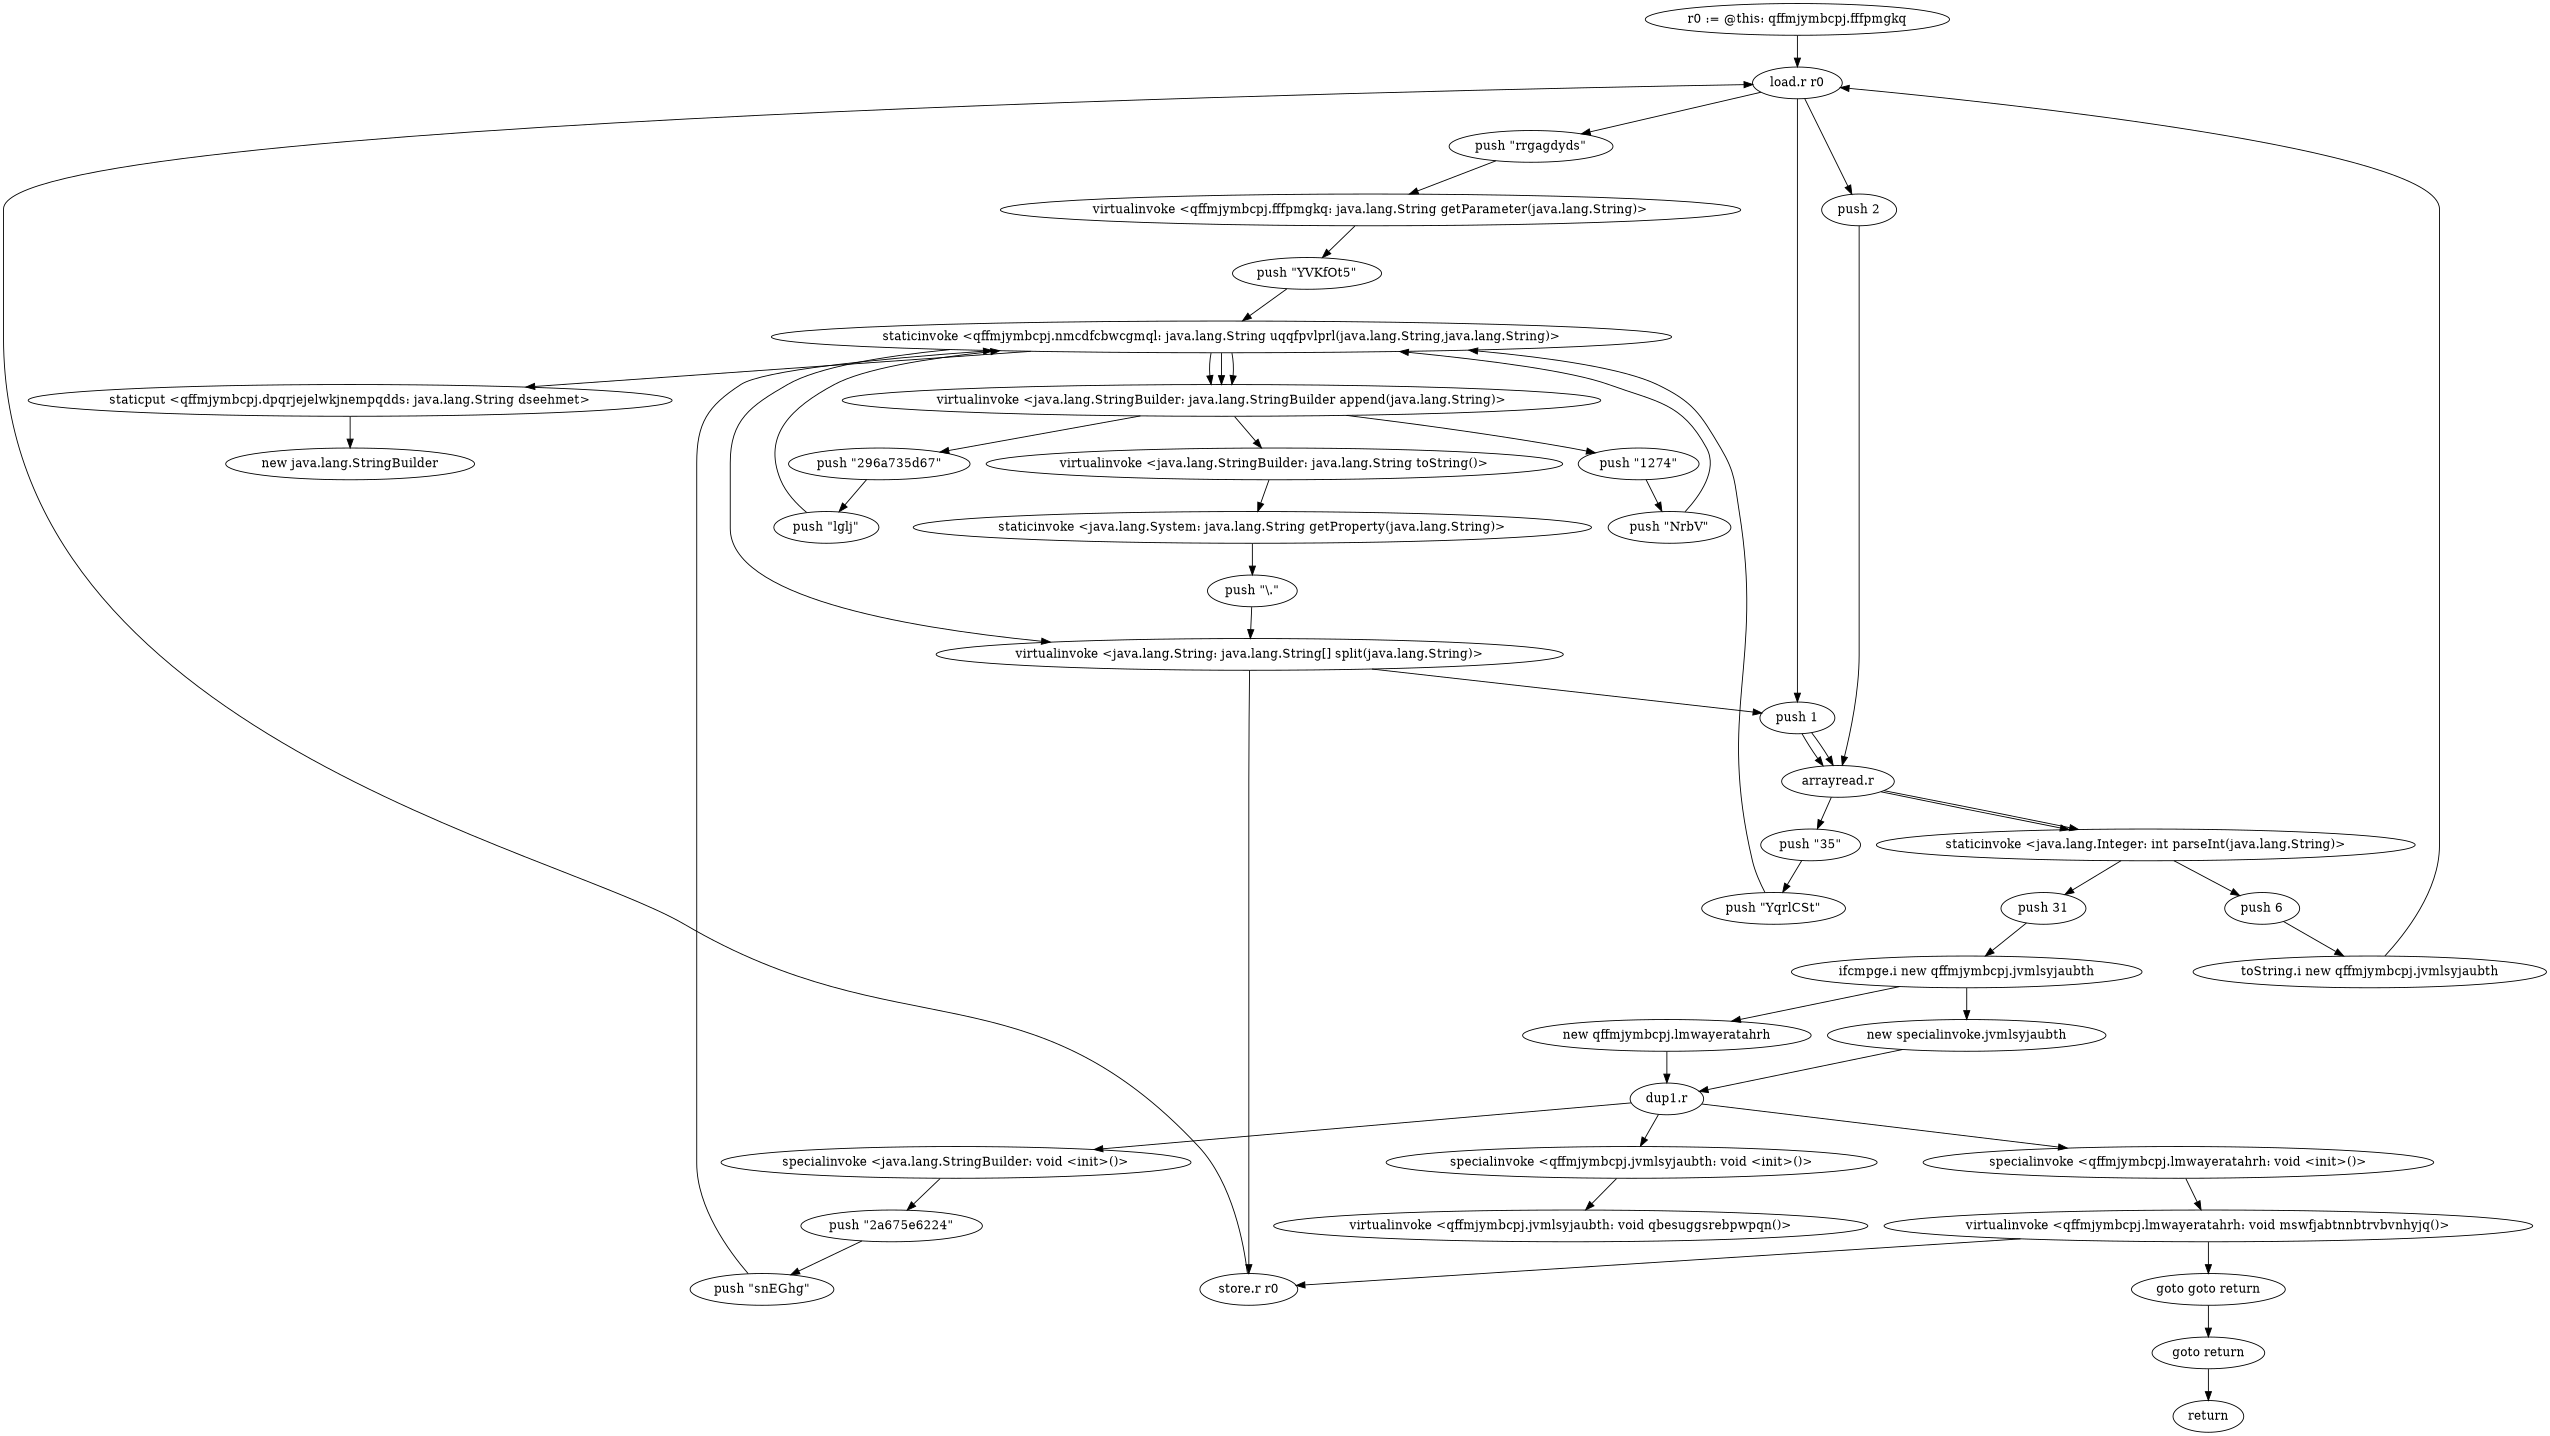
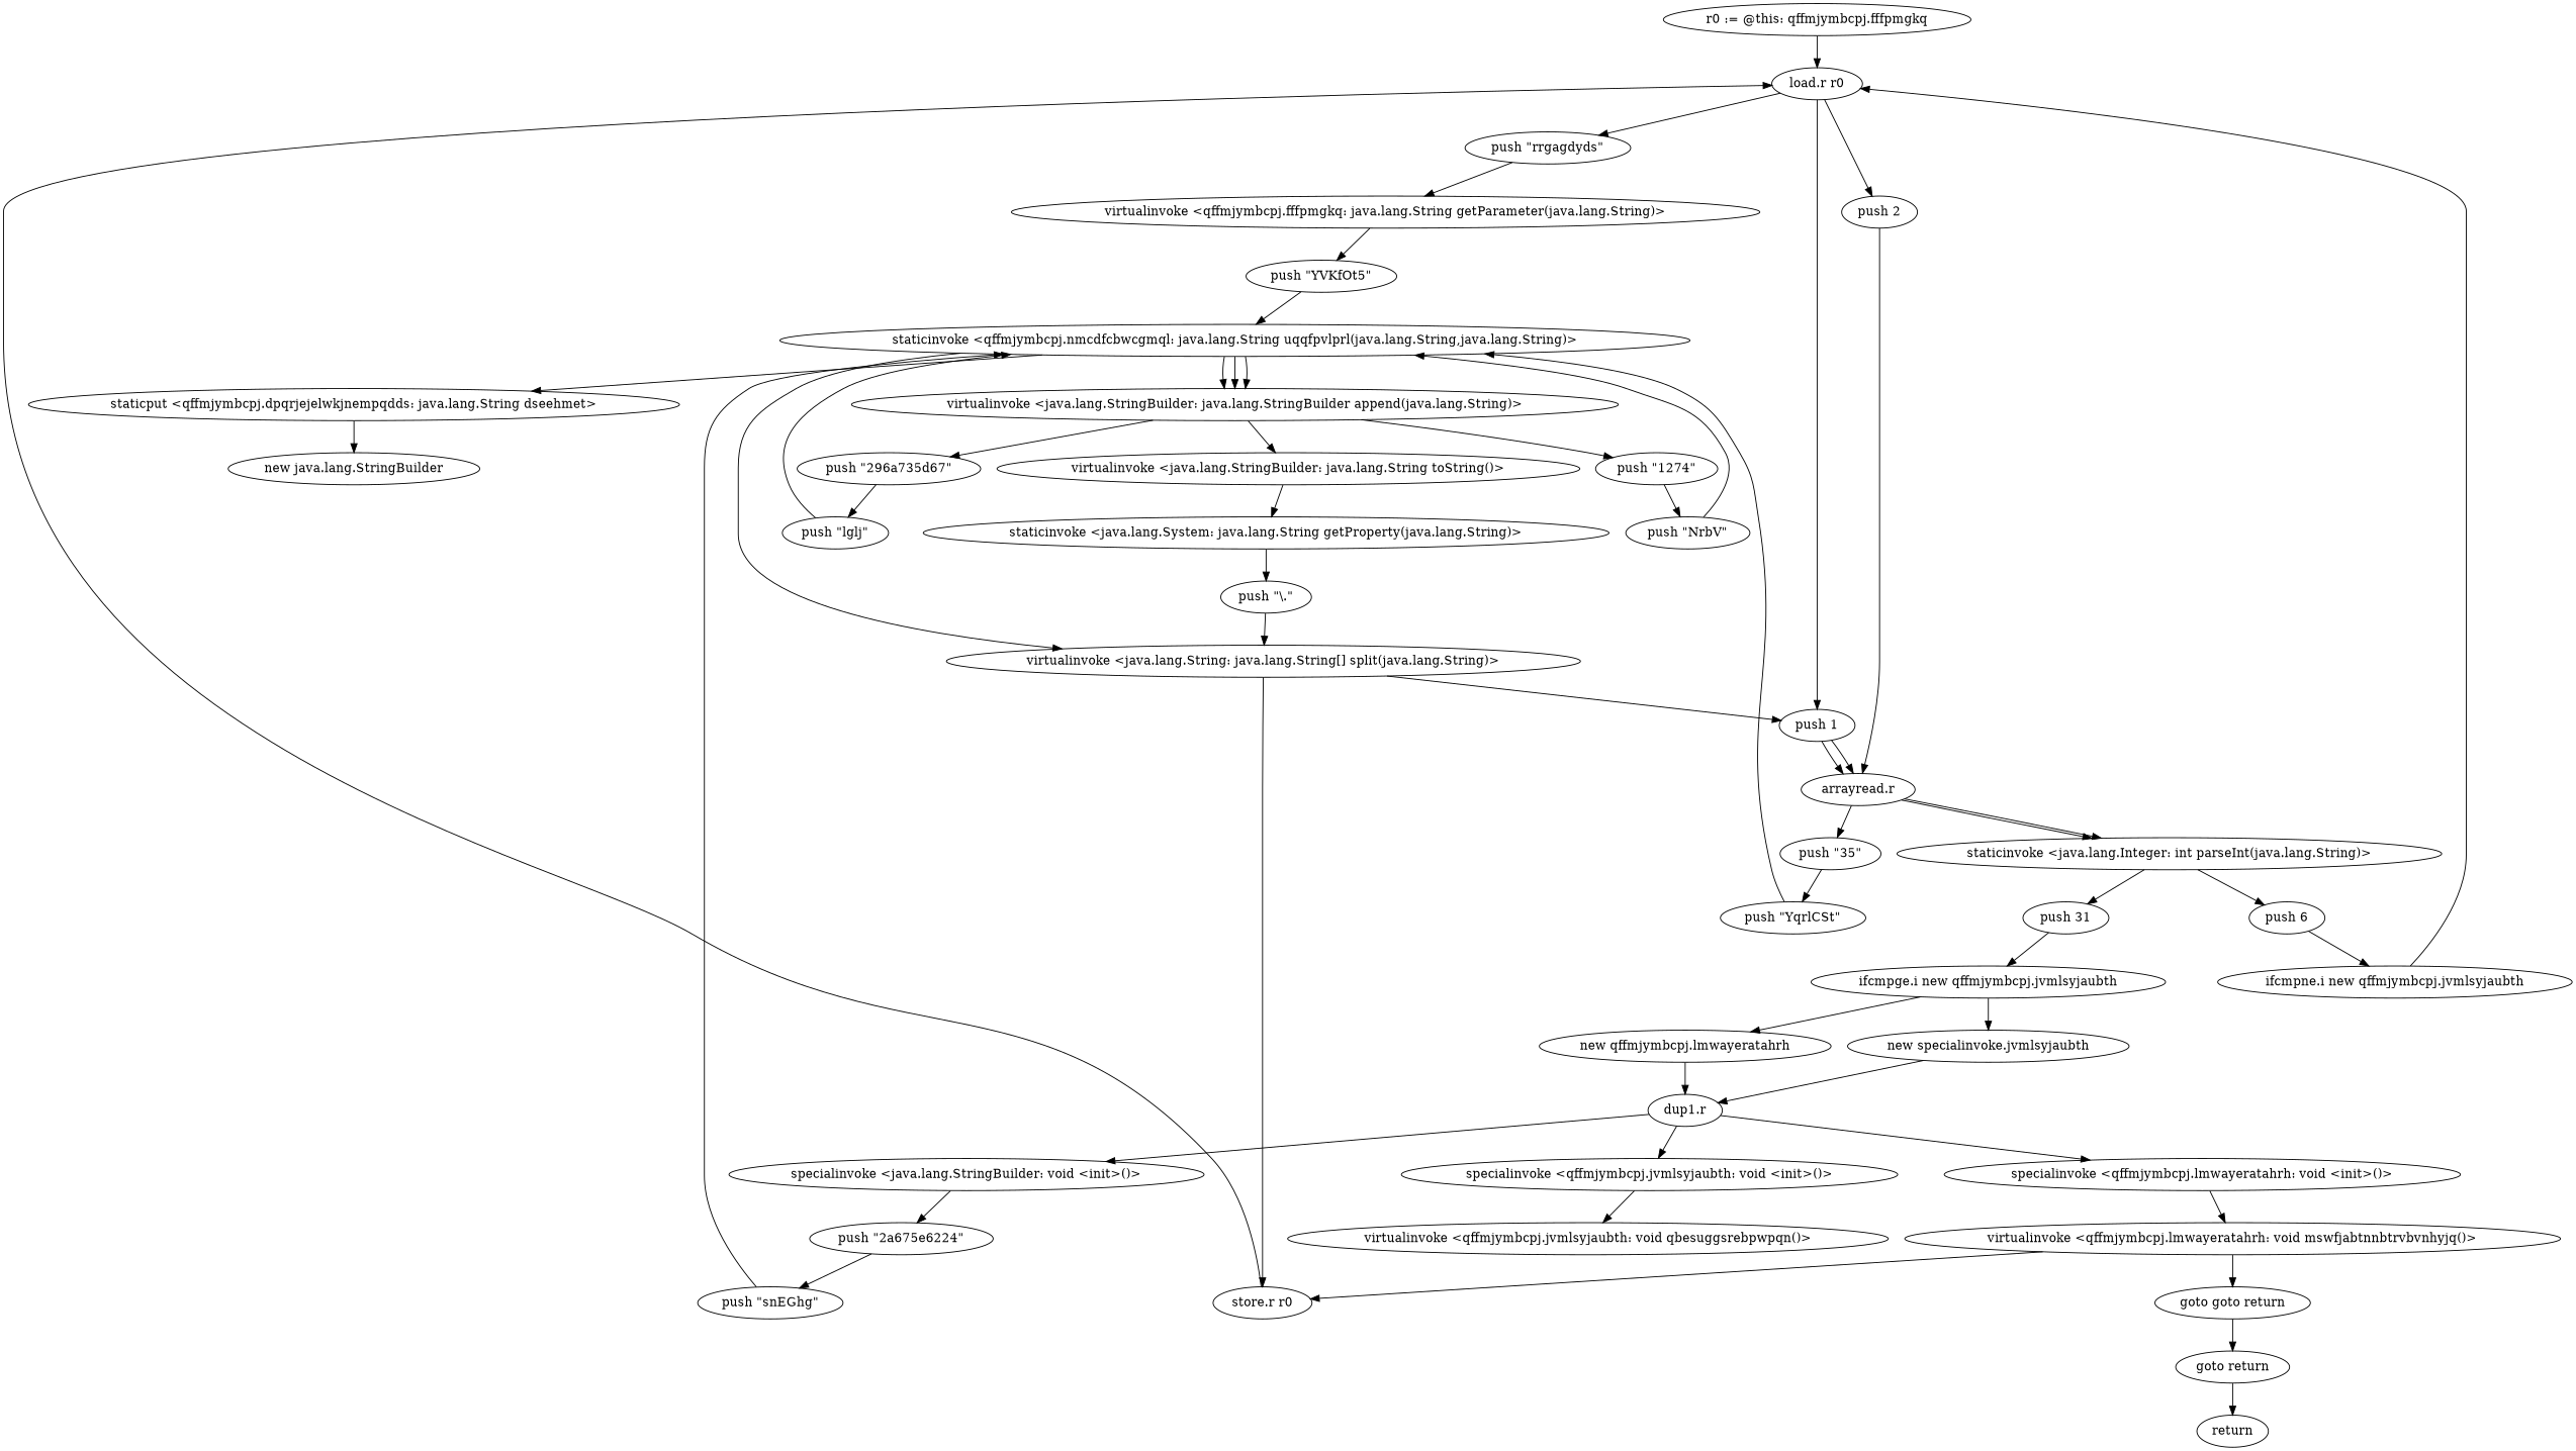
  digraph {
    "r0 := @this: qffmjymbcpj.fffpmgkq"
    "load.r r0"
    "push \"rrgagdyds\""
    "push 1"
    "push 2"
    "virtualinvoke <qffmjymbcpj.fffpmgkq: java.lang.String getParameter(java.lang.String)>"
    "arrayread.r"
    "push \"YVKfOt5\""
    "staticinvoke <qffmjymbcpj.nmcdfcbwcgmql: java.lang.String uqqfpvlprl(java.lang.String,java.lang.String)>"
    "staticput <qffmjymbcpj.dpqrjejelwkjnempqdds: java.lang.String dseehmet>"
    "virtualinvoke <java.lang.StringBuilder: java.lang.StringBuilder append(java.lang.String)>"
    "virtualinvoke <java.lang.String: java.lang.String[] split(java.lang.String)>"
    "new java.lang.StringBuilder"
    "push \"296a735d67\""
    "push \"1274\""
    "virtualinvoke <java.lang.StringBuilder: java.lang.String toString()>"
    "store.r r0"
    "dup1.r"
    "specialinvoke <java.lang.StringBuilder: void <init>()>"
    "specialinvoke <qffmjymbcpj.lmwayeratahrh: void <init>()>"
    "specialinvoke <qffmjymbcpj.jvmlsyjaubth: void <init>()>"
    "push \"2a675e6224\""
    "virtualinvoke <qffmjymbcpj.lmwayeratahrh: void mswfjabtnnbtrvbvnhyjq()>"
    "virtualinvoke <qffmjymbcpj.jvmlsyjaubth: void qbesuggsrebpwpqn()>"
    "push \"snEGhg\""
    "push \"lglj\""
    "push \"NrbV\""
    "staticinvoke <java.lang.System: java.lang.String getProperty(java.lang.String)>"
    "push \"\\.\""
    "staticinvoke <java.lang.Integer: int parseInt(java.lang.String)>"
    "push \"35\""
    "push 6"
    "push 31"
    "push \"YqrlCSt\""
-   "ifcmpne.i new qffmjymbcpj.jvmlsyjaubth" [label="toString.i new qffmjymbcpj.jvmlsyjaubth"]
+   "ifcmpne.i new qffmjymbcpj.jvmlsyjaubth"
    "ifcmpge.i new qffmjymbcpj.jvmlsyjaubth"
    "new qffmjymbcpj.lmwayeratahrh"
    n38 [label="new specialinvoke.jvmlsyjaubth"]
    "goto goto return"
    "goto return"
    return
    "r0 := @this: qffmjymbcpj.fffpmgkq" -> "load.r r0"
    "load.r r0" -> "push \"rrgagdyds\""
    "load.r r0" -> "push 1"
    "load.r r0" -> "push 2"
    "push \"rrgagdyds\"" -> "virtualinvoke <qffmjymbcpj.fffpmgkq: java.lang.String getParameter(java.lang.String)>"
    "push 1" -> "arrayread.r"
    "push 1" -> "arrayread.r"
    "push 2" -> "arrayread.r"
    "virtualinvoke <qffmjymbcpj.fffpmgkq: java.lang.String getParameter(java.lang.String)>" -> "push \"YVKfOt5\""
    "arrayread.r" -> "staticinvoke <java.lang.Integer: int parseInt(java.lang.String)>"
    "arrayread.r" -> "staticinvoke <java.lang.Integer: int parseInt(java.lang.String)>"
    "arrayread.r" -> "push \"35\""
    "push \"YVKfOt5\"" -> "staticinvoke <qffmjymbcpj.nmcdfcbwcgmql: java.lang.String uqqfpvlprl(java.lang.String,java.lang.String)>"
    "staticinvoke <qffmjymbcpj.nmcdfcbwcgmql: java.lang.String uqqfpvlprl(java.lang.String,java.lang.String)>" -> "staticput <qffmjymbcpj.dpqrjejelwkjnempqdds: java.lang.String dseehmet>"
    "staticinvoke <qffmjymbcpj.nmcdfcbwcgmql: java.lang.String uqqfpvlprl(java.lang.String,java.lang.String)>" -> "virtualinvoke <java.lang.StringBuilder: java.lang.StringBuilder append(java.lang.String)>"
    "staticinvoke <qffmjymbcpj.nmcdfcbwcgmql: java.lang.String uqqfpvlprl(java.lang.String,java.lang.String)>" -> "virtualinvoke <java.lang.StringBuilder: java.lang.StringBuilder append(java.lang.String)>"
    "staticinvoke <qffmjymbcpj.nmcdfcbwcgmql: java.lang.String uqqfpvlprl(java.lang.String,java.lang.String)>" -> "virtualinvoke <java.lang.StringBuilder: java.lang.StringBuilder append(java.lang.String)>"
    "staticinvoke <qffmjymbcpj.nmcdfcbwcgmql: java.lang.String uqqfpvlprl(java.lang.String,java.lang.String)>" -> "virtualinvoke <java.lang.String: java.lang.String[] split(java.lang.String)>"
    "staticput <qffmjymbcpj.dpqrjejelwkjnempqdds: java.lang.String dseehmet>" -> "new java.lang.StringBuilder"
    "virtualinvoke <java.lang.StringBuilder: java.lang.StringBuilder append(java.lang.String)>" -> "push \"296a735d67\""
    "virtualinvoke <java.lang.StringBuilder: java.lang.StringBuilder append(java.lang.String)>" -> "push \"1274\""
    "virtualinvoke <java.lang.StringBuilder: java.lang.StringBuilder append(java.lang.String)>" -> "virtualinvoke <java.lang.StringBuilder: java.lang.String toString()>"
    "virtualinvoke <java.lang.String: java.lang.String[] split(java.lang.String)>" -> "push 1"
    "virtualinvoke <java.lang.String: java.lang.String[] split(java.lang.String)>" -> "store.r r0"
    "push \"296a735d67\"" -> "push \"lglj\""
    "push \"1274\"" -> "push \"NrbV\""
    "virtualinvoke <java.lang.StringBuilder: java.lang.String toString()>" -> "staticinvoke <java.lang.System: java.lang.String getProperty(java.lang.String)>"
    "store.r r0" -> "load.r r0"
    "dup1.r" -> "specialinvoke <java.lang.StringBuilder: void <init>()>"
    "dup1.r" -> "specialinvoke <qffmjymbcpj.lmwayeratahrh: void <init>()>"
    "dup1.r" -> "specialinvoke <qffmjymbcpj.jvmlsyjaubth: void <init>()>"
    "specialinvoke <java.lang.StringBuilder: void <init>()>" -> "push \"2a675e6224\""
    "specialinvoke <qffmjymbcpj.lmwayeratahrh: void <init>()>" -> "virtualinvoke <qffmjymbcpj.lmwayeratahrh: void mswfjabtnnbtrvbvnhyjq()>"
    "specialinvoke <qffmjymbcpj.jvmlsyjaubth: void <init>()>" -> "virtualinvoke <qffmjymbcpj.jvmlsyjaubth: void qbesuggsrebpwpqn()>"
    "push \"2a675e6224\"" -> "push \"snEGhg\""
    "virtualinvoke <qffmjymbcpj.lmwayeratahrh: void mswfjabtnnbtrvbvnhyjq()>" -> "store.r r0"
    "virtualinvoke <qffmjymbcpj.lmwayeratahrh: void mswfjabtnnbtrvbvnhyjq()>" -> "goto goto return"
    "push \"snEGhg\"" -> "staticinvoke <qffmjymbcpj.nmcdfcbwcgmql: java.lang.String uqqfpvlprl(java.lang.String,java.lang.String)>"
    "push \"lglj\"" -> "staticinvoke <qffmjymbcpj.nmcdfcbwcgmql: java.lang.String uqqfpvlprl(java.lang.String,java.lang.String)>"
    "push \"NrbV\"" -> "staticinvoke <qffmjymbcpj.nmcdfcbwcgmql: java.lang.String uqqfpvlprl(java.lang.String,java.lang.String)>"
    "staticinvoke <java.lang.System: java.lang.String getProperty(java.lang.String)>" -> "push \"\\.\""
    "push \"\\.\"" -> "virtualinvoke <java.lang.String: java.lang.String[] split(java.lang.String)>"
    "staticinvoke <java.lang.Integer: int parseInt(java.lang.String)>" -> "push 6"
    "staticinvoke <java.lang.Integer: int parseInt(java.lang.String)>" -> "push 31"
    "push \"35\"" -> "push \"YqrlCSt\""
    "push 6" -> "ifcmpne.i new qffmjymbcpj.jvmlsyjaubth"
    "push 31" -> "ifcmpge.i new qffmjymbcpj.jvmlsyjaubth"
    "push \"YqrlCSt\"" -> "staticinvoke <qffmjymbcpj.nmcdfcbwcgmql: java.lang.String uqqfpvlprl(java.lang.String,java.lang.String)>"
    "ifcmpne.i new qffmjymbcpj.jvmlsyjaubth" -> "load.r r0"
    "ifcmpge.i new qffmjymbcpj.jvmlsyjaubth" -> "new qffmjymbcpj.lmwayeratahrh"
    "ifcmpge.i new qffmjymbcpj.jvmlsyjaubth" -> n38
    "new qffmjymbcpj.lmwayeratahrh" -> "dup1.r"
    n38 -> "dup1.r"
    "goto goto return" -> "goto return"
    "goto return" -> return
  }
